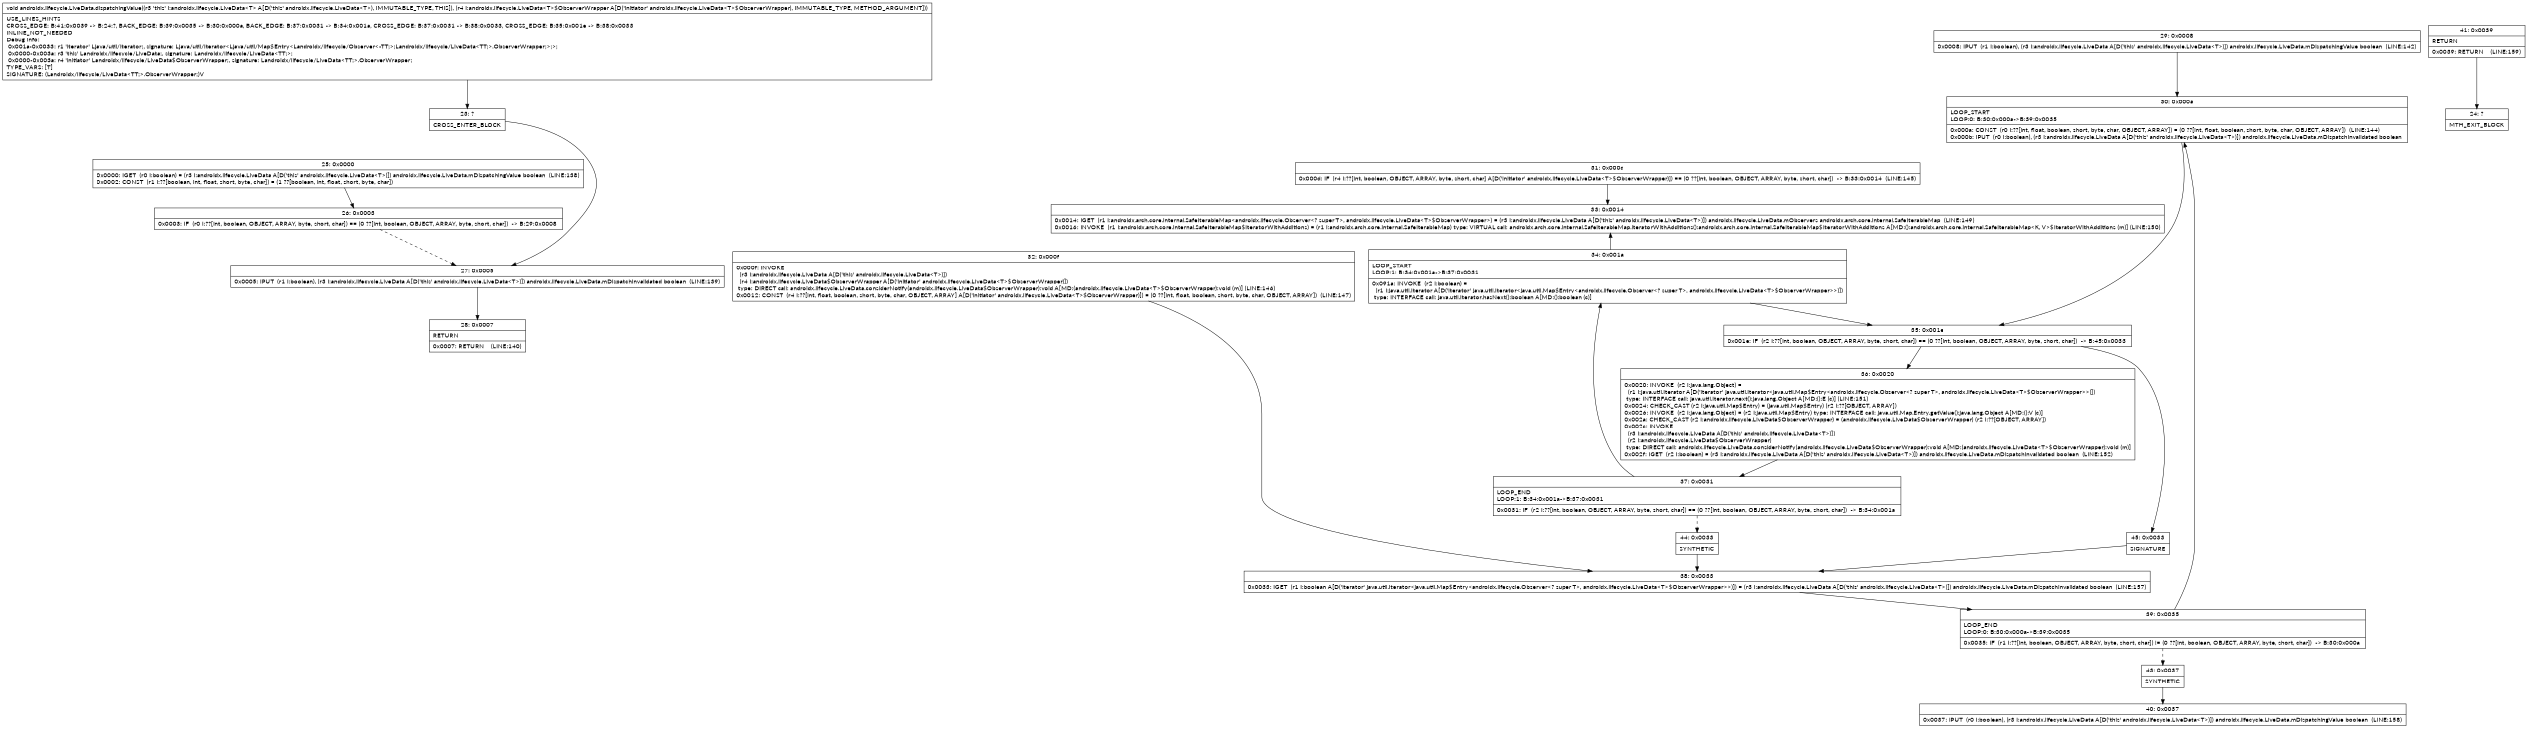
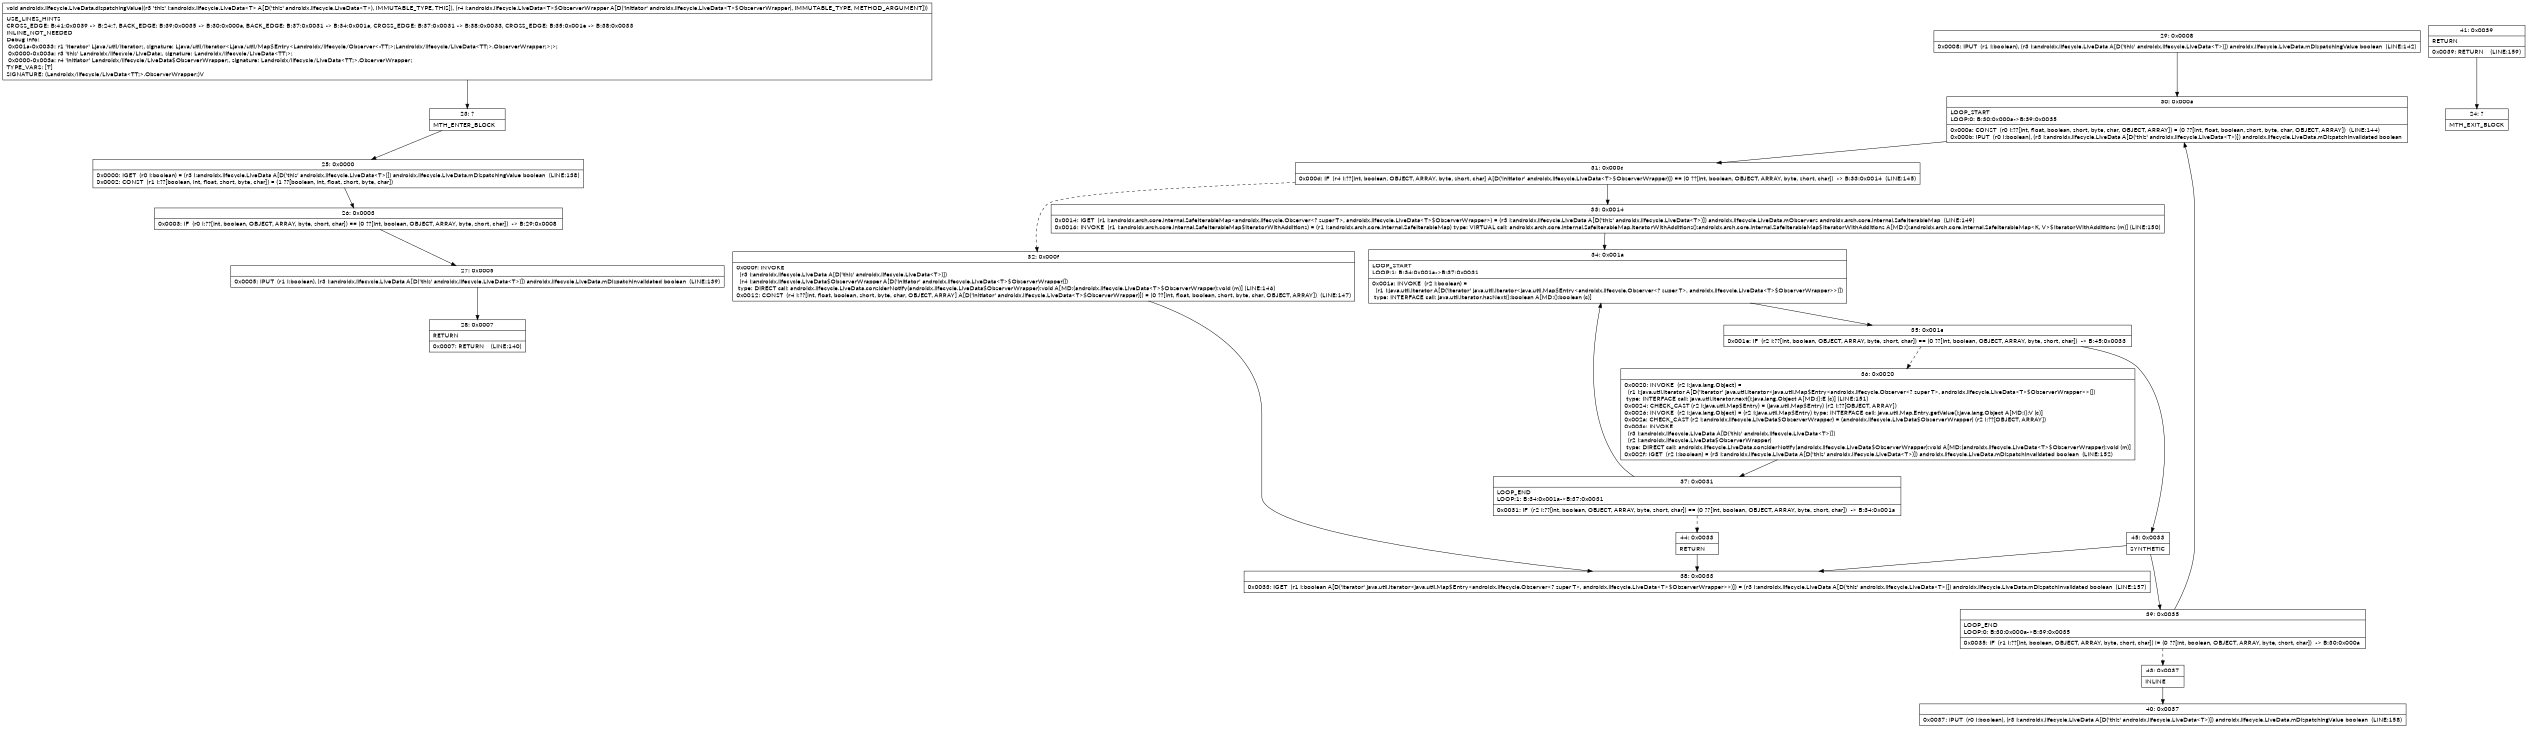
  digraph {
    fontname=Lato
    node [fontname=Lato shape=record]
    edge [fontname=Lato]
-   n1 [label="{23\:\ ?|CROSS_ENTER_BLOCK\l}"]
+   n1 [label="{23\:\ ?|MTH_ENTER_BLOCK\l}"]
    n2 [label="{25\:\ 0x0000|0x0000: IGET  (r0 I:boolean) = (r3 I:androidx.lifecycle.LiveData A[D('this' androidx.lifecycle.LiveData\<T\>)]) androidx.lifecycle.LiveData.mDispatchingValue boolean  (LINE:138)\l0x0002: CONST  (r1 I:??[boolean, int, float, short, byte, char]) = (1 ??[boolean, int, float, short, byte, char]) \l}"]
    n3 [label="{26\:\ 0x0003|0x0003: IF  (r0 I:??[int, boolean, OBJECT, ARRAY, byte, short, char]) == (0 ??[int, boolean, OBJECT, ARRAY, byte, short, char])  \-\> B:29:0x0008 \l}"]
    n4 [label="{27\:\ 0x0005|0x0005: IPUT  (r1 I:boolean), (r3 I:androidx.lifecycle.LiveData A[D('this' androidx.lifecycle.LiveData\<T\>)]) androidx.lifecycle.LiveData.mDispatchInvalidated boolean  (LINE:139)\l}"]
    n5 [label="{28\:\ 0x0007|RETURN\l|0x0007: RETURN    (LINE:140)\l}"]
    n6 [label="{29\:\ 0x0008|0x0008: IPUT  (r1 I:boolean), (r3 I:androidx.lifecycle.LiveData A[D('this' androidx.lifecycle.LiveData\<T\>)]) androidx.lifecycle.LiveData.mDispatchingValue boolean  (LINE:142)\l}"]
    n7 [label="{30\:\ 0x000a|LOOP_START\lLOOP:0: B:30:0x000a\-\>B:39:0x0035\l|0x000a: CONST  (r0 I:??[int, float, boolean, short, byte, char, OBJECT, ARRAY]) = (0 ??[int, float, boolean, short, byte, char, OBJECT, ARRAY])  (LINE:144)\l0x000b: IPUT  (r0 I:boolean), (r3 I:androidx.lifecycle.LiveData A[D('this' androidx.lifecycle.LiveData\<T\>)]) androidx.lifecycle.LiveData.mDispatchInvalidated boolean \l}"]
    n8 [label="{24\:\ ?|MTH_EXIT_BLOCK\l}"]
    n9 [label="{31\:\ 0x000d|0x000d: IF  (r4 I:??[int, boolean, OBJECT, ARRAY, byte, short, char] A[D('initiator' androidx.lifecycle.LiveData\<T\>$ObserverWrapper)]) == (0 ??[int, boolean, OBJECT, ARRAY, byte, short, char])  \-\> B:33:0x0014  (LINE:145)\l}"]
    n10 [label="{32\:\ 0x000f|0x000f: INVOKE  \l  (r3 I:androidx.lifecycle.LiveData A[D('this' androidx.lifecycle.LiveData\<T\>)])\l  (r4 I:androidx.lifecycle.LiveData$ObserverWrapper A[D('initiator' androidx.lifecycle.LiveData\<T\>$ObserverWrapper)])\l type: DIRECT call: androidx.lifecycle.LiveData.considerNotify(androidx.lifecycle.LiveData$ObserverWrapper):void A[MD:(androidx.lifecycle.LiveData\<T\>$ObserverWrapper):void (m)] (LINE:146)\l0x0012: CONST  (r4 I:??[int, float, boolean, short, byte, char, OBJECT, ARRAY] A[D('initiator' androidx.lifecycle.LiveData\<T\>$ObserverWrapper)]) = (0 ??[int, float, boolean, short, byte, char, OBJECT, ARRAY])  (LINE:147)\l}"]
    n11 [label="{33\:\ 0x0014|0x0014: IGET  (r1 I:androidx.arch.core.internal.SafeIterableMap\<androidx.lifecycle.Observer\<? super T\>, androidx.lifecycle.LiveData\<T\>$ObserverWrapper\>) = (r3 I:androidx.lifecycle.LiveData A[D('this' androidx.lifecycle.LiveData\<T\>)]) androidx.lifecycle.LiveData.mObservers androidx.arch.core.internal.SafeIterableMap  (LINE:149)\l0x0016: INVOKE  (r1 I:androidx.arch.core.internal.SafeIterableMap$IteratorWithAdditions) = (r1 I:androidx.arch.core.internal.SafeIterableMap) type: VIRTUAL call: androidx.arch.core.internal.SafeIterableMap.iteratorWithAdditions():androidx.arch.core.internal.SafeIterableMap$IteratorWithAdditions A[MD:():androidx.arch.core.internal.SafeIterableMap\<K, V\>$IteratorWithAdditions (m)] (LINE:150)\l}"]
    n12 [label="{38\:\ 0x0033|0x0033: IGET  (r1 I:boolean A[D('iterator' java.util.Iterator\<java.util.Map$Entry\<androidx.lifecycle.Observer\<? super T\>, androidx.lifecycle.LiveData\<T\>$ObserverWrapper\>\>)]) = (r3 I:androidx.lifecycle.LiveData A[D('this' androidx.lifecycle.LiveData\<T\>)]) androidx.lifecycle.LiveData.mDispatchInvalidated boolean  (LINE:157)\l}"]
-   n13 [label="{34\:\ 0x001a|LOOP_START\lLOOP:1: B:34:0x001a\-\>B:37:0x0031\l|0x091a: INVOKE  (r2 I:boolean) = \l  (r1 I:java.util.Iterator A[D('iterator' java.util.Iterator\<java.util.Map$Entry\<androidx.lifecycle.Observer\<? super T\>, androidx.lifecycle.LiveData\<T\>$ObserverWrapper\>\>)])\l type: INTERFACE call: java.util.Iterator.hasNext():boolean A[MD:():boolean (c)]\l}"]
+   n13 [label="{34\:\ 0x001a|LOOP_START\lLOOP:1: B:34:0x001a\-\>B:37:0x0031\l|0x001a: INVOKE  (r2 I:boolean) = \l  (r1 I:java.util.Iterator A[D('iterator' java.util.Iterator\<java.util.Map$Entry\<androidx.lifecycle.Observer\<? super T\>, androidx.lifecycle.LiveData\<T\>$ObserverWrapper\>\>)])\l type: INTERFACE call: java.util.Iterator.hasNext():boolean A[MD:():boolean (c)]\l}"]
    n14 [label="{39\:\ 0x0035|LOOP_END\lLOOP:0: B:30:0x000a\-\>B:39:0x0035\l|0x0035: IF  (r1 I:??[int, boolean, OBJECT, ARRAY, byte, short, char]) != (0 ??[int, boolean, OBJECT, ARRAY, byte, short, char])  \-\> B:30:0x000a \l}"]
-   n15 [label="{43\:\ 0x0037|SYNTHETIC\l}"]
+   n15 [label="{43\:\ 0x0037|INLINE\l}"]
    n16 [label="{40\:\ 0x0037|0x0037: IPUT  (r0 I:boolean), (r3 I:androidx.lifecycle.LiveData A[D('this' androidx.lifecycle.LiveData\<T\>)]) androidx.lifecycle.LiveData.mDispatchingValue boolean  (LINE:158)\l}"]
    n17 [label="{41\:\ 0x0039|RETURN\l|0x0039: RETURN    (LINE:159)\l}"]
    n18 [label="{35\:\ 0x001e|0x001e: IF  (r2 I:??[int, boolean, OBJECT, ARRAY, byte, short, char]) == (0 ??[int, boolean, OBJECT, ARRAY, byte, short, char])  \-\> B:45:0x0033 \l}"]
-   n19 [label="{36\:\ 0x0020|0x0020: INVOKE  (r2 I:java.lang.Object) = \l  (r1 I:java.util.Iterator A[D('iterator' java.util.Iterator\<java.util.Map$Entry\<androidx.lifecycle.Observer\<? super T\>, androidx.lifecycle.LiveData\<T\>$ObserverWrapper\>\>)])\l type: INTERFACE call: java.util.Iterator.next():java.lang.Object A[MD:():E (c)] (LINE:151)\l0x0024: CHECK_CAST (r2 I:java.util.Map$Entry) = (java.util.Map$Entry) (r2 I:??[OBJECT, ARRAY]) \l0x0026: INVOKE  (r2 I:java.lang.Object) = (r2 I:java.util.Map$Entry) type: INTERFACE call: java.util.Map.Entry.getValue():java.lang.Object A[MD:():V (c)]\l0x002a: CHECK_CAST (r2 I:androidx.lifecycle.LiveData$ObserverWrapper) = (androidx.lifecycle.LiveData$ObserverWrapper) (r2 I:??[OBJECT, ARRAY]) \l0x002c: INVOKE  \l  (r3 I:androidx.lifecycle.LiveData A[D('this' androidx.lifecycle.LiveData\<T\>)])\l  (r2 I:androidx.lifecycle.LiveData$ObserverWrapper)\l type: DIRECT call: androidx.lifecycle.LiveData.considerNotify(androidx.lifecycle.LiveData$ObserverWrapper):void A[MD:(androidx.lifecycle.LiveData\<T\>$ObserverWrapper):void (m)]\l0x002f: IGET  (r2 I:boolean) = (r3 I:androidx.lifecycle.LiveData A[D('this' androidx.lifecycle.LiveData\<T\>)]) androidx.lifecycle.LiveData.mDispatchInvalidated boolean  (LINE:152)\l}"]
-   n20 [label="{45\:\ 0x0033|SIGNATURE\l}"]
+   n19 [label="{36\:\ 0x0020|0x0020: INVOKE  (r2 I:java.lang.Object) = \l  (r1 I:java.util.Iterator A[D('iterator' java.util.Iterator\<java.util.Map$Entry\<androidx.lifecycle.Observer\<? super T\>, androidx.lifecycle.LiveData\<T\>$ObserverWrapper\>\>)])\l type: INTERFACE call: java.util.Iterator.next():java.lang.Object A[MD:():E (c)] (LINE:151)\l0x0024: CHECK_CAST (r2 I:java.util.Map$Entry) = (java.util.Map$Entry) (r2 I:??[OBJECT, ARRAY]) \l0x0026: INVOKE  (r2 I:java.lang.Object) = (r2 I:java.util.Map$Entry) type: INTERFACE call: java.util.Map.Entry.getValue():java.lang.Object A[MD:():V (c)]\l0x002a: CHECK_CAST (r2 I:androidx.lifecycle.LiveData$ObserverWrapper) = (androidx.lifecycle.LiveData$ObserverWrapper) (r2 I:??[OBJECT, ARRAY]) \l0x003c: INVOKE  \l  (r3 I:androidx.lifecycle.LiveData A[D('this' androidx.lifecycle.LiveData\<T\>)])\l  (r2 I:androidx.lifecycle.LiveData$ObserverWrapper)\l type: DIRECT call: androidx.lifecycle.LiveData.considerNotify(androidx.lifecycle.LiveData$ObserverWrapper):void A[MD:(androidx.lifecycle.LiveData\<T\>$ObserverWrapper):void (m)]\l0x002f: IGET  (r2 I:boolean) = (r3 I:androidx.lifecycle.LiveData A[D('this' androidx.lifecycle.LiveData\<T\>)]) androidx.lifecycle.LiveData.mDispatchInvalidated boolean  (LINE:152)\l}"]
+   n20 [label="{45\:\ 0x0033|SYNTHETIC\l}"]
    n21 [label="{37\:\ 0x0031|LOOP_END\lLOOP:1: B:34:0x001a\-\>B:37:0x0031\l|0x0031: IF  (r2 I:??[int, boolean, OBJECT, ARRAY, byte, short, char]) == (0 ??[int, boolean, OBJECT, ARRAY, byte, short, char])  \-\> B:34:0x001a \l}"]
-   n22 [label="{44\:\ 0x0033|SYNTHETIC\l}"]
+   n22 [label="{44\:\ 0x0033|RETURN\l}"]
    n23 [label="{void androidx.lifecycle.LiveData.dispatchingValue((r3 'this' I:androidx.lifecycle.LiveData\<T\> A[D('this' androidx.lifecycle.LiveData\<T\>), IMMUTABLE_TYPE, THIS]), (r4 I:androidx.lifecycle.LiveData\<T\>$ObserverWrapper A[D('initiator' androidx.lifecycle.LiveData\<T\>$ObserverWrapper), IMMUTABLE_TYPE, METHOD_ARGUMENT]))  | USE_LINES_HINTS\lCROSS_EDGE: B:41:0x0039 \-\> B:24:?, BACK_EDGE: B:39:0x0035 \-\> B:30:0x000a, BACK_EDGE: B:37:0x0031 \-\> B:34:0x001a, CROSS_EDGE: B:37:0x0031 \-\> B:38:0x0033, CROSS_EDGE: B:35:0x001e \-\> B:38:0x0033\lINLINE_NOT_NEEDED\lDebug Info:\l  0x001a\-0x0033: r1 'iterator' Ljava\/util\/Iterator;, signature: Ljava\/util\/Iterator\<Ljava\/util\/Map$Entry\<Landroidx\/lifecycle\/Observer\<\-TT;\>;Landroidx\/lifecycle\/LiveData\<TT;\>.ObserverWrapper;\>;\>;\l  0x0000\-0x003a: r3 'this' Landroidx\/lifecycle\/LiveData;, signature: Landroidx\/lifecycle\/LiveData\<TT;\>;\l  0x0000\-0x003a: r4 'initiator' Landroidx\/lifecycle\/LiveData$ObserverWrapper;, signature: Landroidx\/lifecycle\/LiveData\<TT;\>.ObserverWrapper;\lTYPE_VARS: [T]\lSIGNATURE: (Landroidx\/lifecycle\/LiveData\<TT;\>.ObserverWrapper;)V\l}"]
-   n1 -> n4
+   n1 -> n2
    n2 -> n3
-   n3 -> n4 [style=dashed]
+   n3 -> n4 [style=solid]
    n4 -> n5
    n6 -> n7
-   n7 -> n18
+   n7 -> n9
+   n9 -> n10 [style=dashed]
    n9 -> n11
    n10 -> n12
-   n13 -> n11
-   n12 -> n14
+   n11 -> n13
+   n20 -> n14
    n13 -> n18
    n14 -> n7
    n14 -> n15 [style=dashed]
    n15 -> n16
    n17 -> n8
-   n18 -> n19 [style=solid]
+   n18 -> n19 [style=dashed]
    n18 -> n20
    n19 -> n21
    n20 -> n12
    n21 -> n13
    n21 -> n22 [style=dashed]
    n22 -> n12
    n23 -> n1
  }
